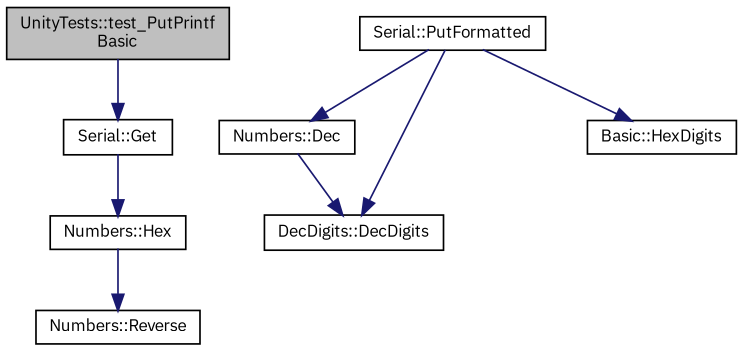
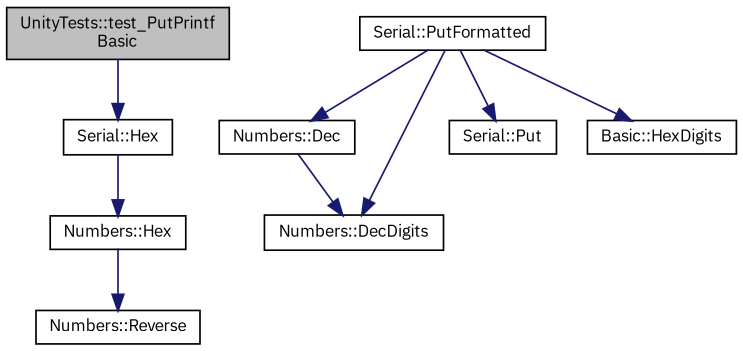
  digraph {
    fontname="IBM Plex Sans"
    rankdir=TB
    node [color=black fillcolor=white fontname="IBM Plex Sans" fontsize=10 shape=record style=filled]
    edge [color=midnightblue fontname="IBM Plex Sans" fontsize=10 labelfontname=Helvetica labelfontsize=10 style=solid]
    n1 [fillcolor=grey75 fontcolor=black height=0.2 label="UnityTests::test_PutPrintf\lBasic" width=0.4]
-   n2 [height=0.2 label="Serial::Get" width=0.4]
+   n2 [height=0.2 label="Serial::Hex" width=0.4]
    n3 [height=0.2 label="Serial::PutFormatted" width=0.4]
    n4 [height=0.2 label="Numbers::Dec" width=0.4]
-   n5 [height=0.2 label="DecDigits::DecDigits" width=0.4]
+   n5 [height=0.2 label="Numbers::DecDigits" width=0.4]
+   n6 [height=0.2 label="Serial::Put" width=0.4]
    n7 [height=0.2 label="Basic::HexDigits" width=0.4]
    n8 [height=0.2 label="Numbers::Hex" width=0.4]
    n9 [height=0.2 label="Numbers::Reverse" width=0.4]
    n1 -> n2
    n2 -> n8
    n3 -> n4
    n3 -> n5
+   n3 -> n6
    n3 -> n7
    n4 -> n5
    n8 -> n9
  }
